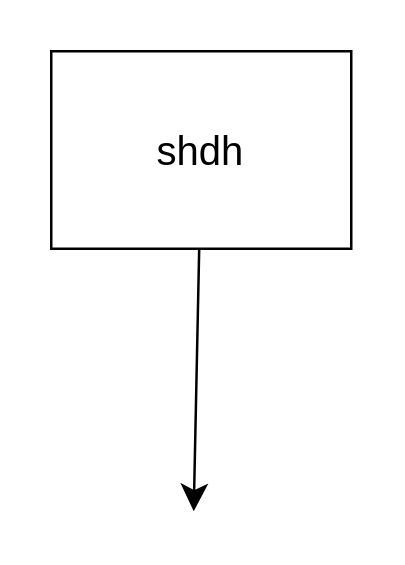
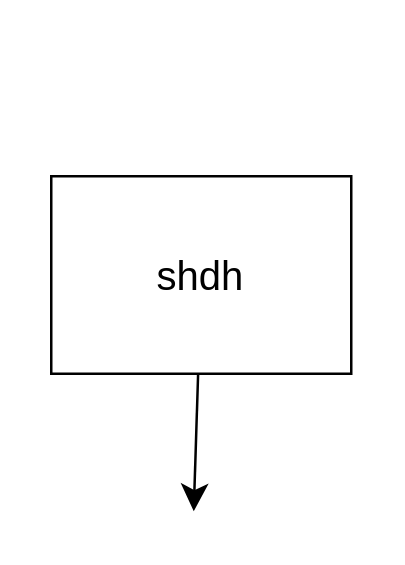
  <mxCell id="0" />
  <mxCell id="1" parent="0" />
  <mxCell id="2" style="edgeStyle=none;curved=1;rounded=0;orthogonalLoop=1;jettySize=auto;html=1;fontSize=12;startSize=8;endSize=8;" edge="1" parent="1" source="3"><mxGeometry relative="1" as="geometry"><mxPoint x="77" y="204" as="targetPoint" /></mxGeometry></mxCell>
- <mxCell id="3" value="shdh" style="whiteSpace=wrap;html=1;fontSize=16;" vertex="1" parent="1"><mxGeometry x="20" y="20" width="120" height="79" as="geometry" /></mxCell>
+ <mxCell id="3" value="shdh" style="whiteSpace=wrap;html=1;fontSize=16;" vertex="1" parent="1"><mxGeometry x="20" y="70" width="120" height="79" as="geometry" /></mxCell>
